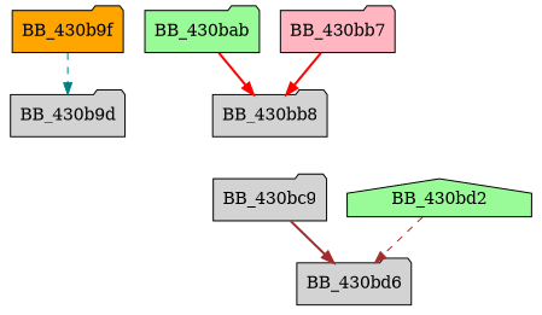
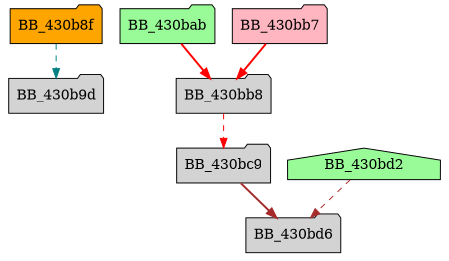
  digraph {
    node [fillcolor=lightgrey shape=folder style=filled]
    edge [color=red style=dashed]
-   BB_430b8f [fillcolor=orange label=BB_430b9f]
+   BB_430b8f [fillcolor=orange]
    BB_430b9d
    BB_430bab [fillcolor=palegreen]
    BB_430bb8
    BB_430bc9
    BB_430bb7 [fillcolor=lightpink]
    BB_430bd6
    BB_430bd2 [fillcolor=palegreen shape=house]
    BB_430b8f -> BB_430b9d [color=teal]
    BB_430bab -> BB_430bb8 [style=bold]
+   BB_430bb8 -> BB_430bc9
    BB_430bc9 -> BB_430bd6 [color=brown style=bold]
    BB_430bb7 -> BB_430bb8 [style=bold]
    BB_430bd2 -> BB_430bd6 [color=brown]
  }
